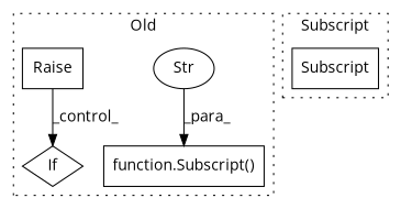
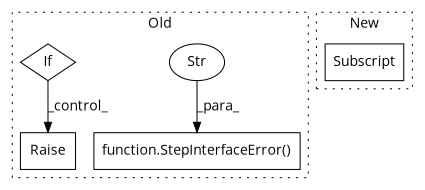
  digraph {
    fontname="Open Sans"
    node [fontname="Open Sans" shape=box]
    edge [fontname="Open Sans"]
-   n1 [a=75 l="40,1" label="function.Subscript()" s="1586,1884"]
+   n1 [a=75 l="40,1" label="function.StepInterfaceError()" s="1586,1884"]
    n2 [a=66 l=258 label=Str s=1626 shape=ellipse]
    n3 [a=91 l=6 label=Raise s=1580]
    n4 [a=96 l=3 label=If s=839 shape=diamond]
    n5 [a=63 l="16,0" label=Subscript s="1387,0"]
    subgraph cluster_1 {
      label=Old
      style=dotted
      n1
      n2
      n3
      n4
    }
    subgraph cluster_2 {
-     label=Subscript
+     label=New
      style=dotted
      n5
    }
    n2 -> n1 [label=_para_]
-   n3 -> n4 [label=_control_]
+   n4 -> n3 [label=_control_]
  }
